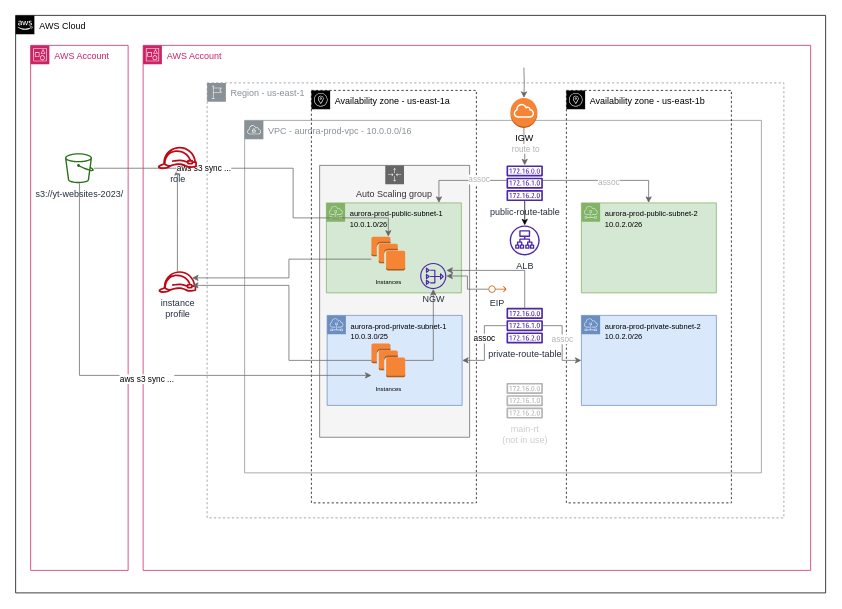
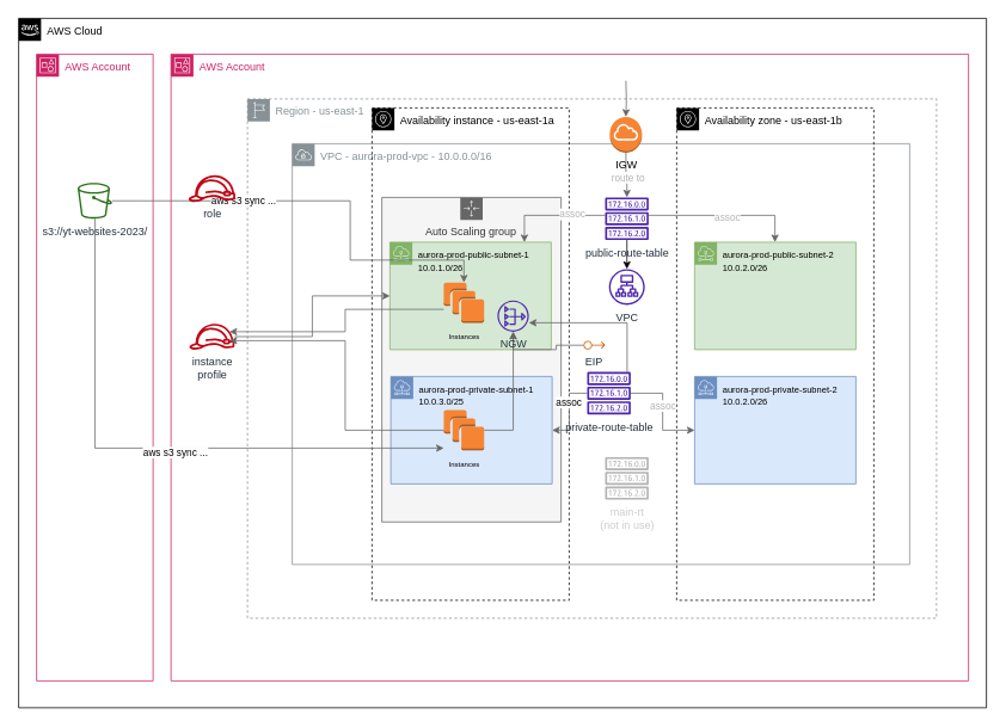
  <mxCell id="0" />
  <mxCell id="1" parent="0" />
  <mxCell id="2" value="AWS Cloud" style="points=[[0,0],[0.25,0],[0.5,0],[0.75,0],[1,0],[1,0.25],[1,0.5],[1,0.75],[1,1],[0.75,1],[0.5,1],[0.25,1],[0,1],[0,0.75],[0,0.5],[0,0.25]];outlineConnect=0;html=1;whiteSpace=wrap;fontSize=12;fontStyle=0;shape=mxgraph.aws4.group;grIcon=mxgraph.aws4.group_aws_cloud_alt;verticalAlign=top;align=left;spacingLeft=30;dashed=0;labelBackgroundColor=#ffffff;container=0;pointerEvents=0;collapsible=0;recursiveResize=0;" parent="1" vertex="1"><mxGeometry x="20" y="20" width="1080" height="770" as="geometry" /></mxCell>
  <mxCell id="3" value="Region - us-east-1" style="sketch=0;outlineConnect=0;gradientColor=none;html=1;whiteSpace=wrap;fontSize=12;fontStyle=0;shape=mxgraph.aws4.group;grIcon=mxgraph.aws4.group_region;strokeColor=#879196;fillColor=none;verticalAlign=top;align=left;spacingLeft=30;fontColor=#879196;dashed=1;" parent="1" vertex="1"><mxGeometry x="275.35" y="110" width="769" height="580" as="geometry" /></mxCell>
  <mxCell id="4" value="VPC - aurora-prod-vpc - 10.0.0.0/16" style="sketch=0;outlineConnect=0;gradientColor=none;html=1;whiteSpace=wrap;fontSize=12;fontStyle=0;shape=mxgraph.aws4.group;grIcon=mxgraph.aws4.group_vpc;strokeColor=#879196;fillColor=none;verticalAlign=top;align=left;spacingLeft=30;fontColor=#879196;dashed=0;" parent="1" vertex="1"><mxGeometry x="325.35" y="160" width="689" height="470" as="geometry" /></mxCell>
- <mxCell id="5" value="Availability zone - us-east-1a" style="sketch=0;outlineConnect=0;html=1;whiteSpace=wrap;fontSize=12;fontStyle=0;shape=mxgraph.aws4.group;grIcon=mxgraph.aws4.group_availability_zone;verticalAlign=top;align=left;spacingLeft=30;dashed=1;fillColor=none;" parent="1" vertex="1"><mxGeometry x="414.35" y="120" width="220" height="550" as="geometry" /></mxCell>
+ <mxCell id="5" value="Availability instance - us-east-1a" style="sketch=0;outlineConnect=0;html=1;whiteSpace=wrap;fontSize=12;fontStyle=0;shape=mxgraph.aws4.group;grIcon=mxgraph.aws4.group_availability_zone;verticalAlign=top;align=left;spacingLeft=30;dashed=1;fillColor=none;" parent="1" vertex="1"><mxGeometry x="414.35" y="120" width="220" height="550" as="geometry" /></mxCell>
  <mxCell id="6" value="Auto Scaling group" style="points=[[0,0],[0.25,0],[0.5,0],[0.75,0],[1,0],[1,0.25],[1,0.5],[1,0.75],[1,1],[0.75,1],[0.5,1],[0.25,1],[0,1],[0,0.75],[0,0.5],[0,0.25]];outlineConnect=0;html=1;whiteSpace=wrap;fontSize=12;fontStyle=0;container=0;pointerEvents=0;collapsible=0;recursiveResize=0;shape=mxgraph.aws4.groupCenter;grIcon=mxgraph.aws4.group_auto_scaling_group;grStroke=1;strokeColor=#666666;fillColor=#f5f5f5;verticalAlign=top;align=center;fontColor=#333333;spacingTop=25;" parent="1" vertex="1"><mxGeometry x="425.35" y="220" width="200" height="362.5" as="geometry" /></mxCell>
  <mxCell id="7" value="&lt;font style=&quot;font-size: 10px;&quot;&gt;aurora-prod-public-subnet-1&lt;br&gt;10.0.1.0/26&lt;/font&gt;" style="sketch=0;outlineConnect=0;html=1;whiteSpace=wrap;fontSize=12;fontStyle=0;shape=mxgraph.aws4.group;grIcon=mxgraph.aws4.group_subnet;strokeColor=#82b366;fillColor=#d5e8d4;verticalAlign=top;align=left;spacingLeft=30;dashed=0;" parent="1" vertex="1"><mxGeometry x="434.35" y="270" width="180" height="120" as="geometry" /></mxCell>
  <mxCell id="8" value="AWS Account" style="points=[[0,0],[0.25,0],[0.5,0],[0.75,0],[1,0],[1,0.25],[1,0.5],[1,0.75],[1,1],[0.75,1],[0.5,1],[0.25,1],[0,1],[0,0.75],[0,0.5],[0,0.25]];outlineConnect=0;gradientColor=none;html=1;whiteSpace=wrap;fontSize=12;fontStyle=0;container=0;pointerEvents=0;collapsible=0;recursiveResize=0;shape=mxgraph.aws4.group;grIcon=mxgraph.aws4.group_account;strokeColor=#CD2264;fillColor=none;verticalAlign=top;align=left;spacingLeft=30;fontColor=#CD2264;dashed=0;" parent="1" vertex="1"><mxGeometry x="190" y="60" width="890" height="700" as="geometry" /></mxCell>
  <mxCell id="9" style="edgeStyle=orthogonalEdgeStyle;rounded=0;orthogonalLoop=1;jettySize=auto;html=1;fillColor=#f5f5f5;strokeColor=#666666;" parent="1" source="10" edge="1"><mxGeometry relative="1" as="geometry"><Array as="points"><mxPoint x="384.35" y="345" /><mxPoint x="384.35" y="370" /></Array><mxPoint x="255.236" y="370" as="targetPoint" /></mxGeometry></mxCell>
  <mxCell id="10" value="&lt;font style=&quot;font-size: 8px;&quot;&gt;Instances&lt;/font&gt;" style="outlineConnect=0;dashed=0;verticalLabelPosition=bottom;verticalAlign=top;align=center;html=1;shape=mxgraph.aws3.instances;fillColor=#F58534;gradientColor=none;" parent="1" vertex="1"><mxGeometry x="494.35" y="315" width="45.09" height="45" as="geometry" /></mxCell>
  <mxCell id="11" value="AWS Account" style="points=[[0,0],[0.25,0],[0.5,0],[0.75,0],[1,0],[1,0.25],[1,0.5],[1,0.75],[1,1],[0.75,1],[0.5,1],[0.25,1],[0,1],[0,0.75],[0,0.5],[0,0.25]];outlineConnect=0;gradientColor=none;html=1;whiteSpace=wrap;fontSize=12;fontStyle=0;container=1;pointerEvents=0;collapsible=0;recursiveResize=0;shape=mxgraph.aws4.group;grIcon=mxgraph.aws4.group_account;strokeColor=#CD2264;fillColor=none;verticalAlign=top;align=left;spacingLeft=30;fontColor=#CD2264;dashed=0;" parent="1" vertex="1"><mxGeometry x="40" y="60" width="130" height="700" as="geometry" /></mxCell>
  <mxCell id="12" value="s3://yt-websites-2023/" style="outlineConnect=0;fontColor=#232F3E;gradientColor=none;fillColor=#277116;strokeColor=none;dashed=0;verticalLabelPosition=bottom;verticalAlign=top;align=center;html=1;fontSize=12;fontStyle=0;aspect=fixed;pointerEvents=1;shape=mxgraph.aws4.bucket;labelBackgroundColor=#ffffff;" parent="11" vertex="1"><mxGeometry x="45.77" y="143.75" width="38.47" height="40" as="geometry" /></mxCell>
  <mxCell id="13" value="Availability zone - us-east-1b" style="sketch=0;outlineConnect=0;html=1;whiteSpace=wrap;fontSize=12;fontStyle=0;shape=mxgraph.aws4.group;grIcon=mxgraph.aws4.group_availability_zone;verticalAlign=top;align=left;spacingLeft=30;dashed=1;fillColor=none;" parent="1" vertex="1"><mxGeometry x="754.35" y="120" width="220" height="550" as="geometry" /></mxCell>
  <mxCell id="14" value="&lt;font style=&quot;font-size: 10px;&quot;&gt;aurora-prod-private-subnet-2&lt;br&gt;10.0.2.0/26&lt;/font&gt;" style="sketch=0;outlineConnect=0;html=1;whiteSpace=wrap;fontSize=12;fontStyle=0;shape=mxgraph.aws4.group;grIcon=mxgraph.aws4.group_subnet;strokeColor=#6c8ebf;fillColor=#dae8fc;verticalAlign=top;align=left;spacingLeft=30;dashed=0;" parent="1" vertex="1"><mxGeometry x="774.35" y="420" width="180" height="120" as="geometry" /></mxCell>
- <mxCell id="15" style="edgeStyle=orthogonalEdgeStyle;rounded=0;orthogonalLoop=1;jettySize=auto;html=1;fillColor=#f5f5f5;strokeColor=#666666;" parent="1" source="16" target="33" edge="1"><mxGeometry relative="1" as="geometry" /></mxCell>
+ <mxCell id="15" style="edgeStyle=orthogonalEdgeStyle;rounded=0;orthogonalLoop=1;jettySize=auto;html=1;fillColor=#f5f5f5;strokeColor=#666666;" parent="1" source="16" target="7" edge="1"><mxGeometry relative="1" as="geometry" /></mxCell>
  <mxCell id="16" value="instance&lt;br&gt;profile" style="sketch=0;outlineConnect=0;fontColor=#232F3E;gradientColor=none;fillColor=#BF0816;strokeColor=none;dashed=0;verticalLabelPosition=bottom;verticalAlign=top;align=center;html=1;fontSize=12;fontStyle=0;aspect=fixed;pointerEvents=1;shape=mxgraph.aws4.role;" parent="1" vertex="1"><mxGeometry x="210" y="361" width="51.4" height="29" as="geometry" /></mxCell>
  <mxCell id="17" value="&lt;font style=&quot;font-size: 10px;&quot;&gt;aurora-prod-public-subnet-2&lt;br&gt;10.0.2.0/26&lt;/font&gt;" style="sketch=0;outlineConnect=0;html=1;whiteSpace=wrap;fontSize=12;fontStyle=0;shape=mxgraph.aws4.group;grIcon=mxgraph.aws4.group_subnet;strokeColor=#82b366;fillColor=#d5e8d4;verticalAlign=top;align=left;spacingLeft=30;dashed=0;" parent="1" vertex="1"><mxGeometry x="774.35" y="270" width="180" height="120" as="geometry" /></mxCell>
  <mxCell id="18" value="&lt;font style=&quot;font-size: 10px;&quot;&gt;aurora-prod-private-subnet-1&lt;br&gt;10.0.3.0/25&lt;/font&gt;" style="sketch=0;outlineConnect=0;html=1;whiteSpace=wrap;fontSize=12;fontStyle=0;shape=mxgraph.aws4.group;grIcon=mxgraph.aws4.group_subnet;strokeColor=#6c8ebf;fillColor=#dae8fc;verticalAlign=top;align=left;spacingLeft=30;dashed=0;" parent="1" vertex="1"><mxGeometry x="435.35" y="420" width="180" height="120" as="geometry" /></mxCell>
  <mxCell id="19" style="edgeStyle=orthogonalEdgeStyle;rounded=0;orthogonalLoop=1;jettySize=auto;html=1;fillColor=#f5f5f5;strokeColor=#666666;" parent="1" source="20" target="26" edge="1"><mxGeometry relative="1" as="geometry" /></mxCell>
  <mxCell id="20" value="&lt;font style=&quot;font-size: 8px;&quot;&gt;Instances&lt;/font&gt;" style="outlineConnect=0;dashed=0;verticalLabelPosition=bottom;verticalAlign=top;align=center;html=1;shape=mxgraph.aws3.instances;fillColor=#F58534;gradientColor=none;" parent="1" vertex="1"><mxGeometry x="494.44" y="457.5" width="45" height="45" as="geometry" /></mxCell>
  <mxCell id="21" style="edgeStyle=orthogonalEdgeStyle;rounded=0;orthogonalLoop=1;jettySize=auto;html=1;fillColor=#f5f5f5;strokeColor=#666666;" parent="1" source="20" edge="1"><mxGeometry relative="1" as="geometry"><Array as="points"><mxPoint x="384.35" y="480" /><mxPoint x="384.35" y="380" /></Array><mxPoint x="255.236" y="380" as="targetPoint" /></mxGeometry></mxCell>
  <mxCell id="22" style="edgeStyle=orthogonalEdgeStyle;rounded=0;orthogonalLoop=1;jettySize=auto;html=1;fillColor=#f5f5f5;strokeColor=#666666;" parent="1" source="24" target="39" edge="1"><mxGeometry relative="1" as="geometry" /></mxCell>
  <mxCell id="23" value="&lt;font color=&quot;#b3b3b3&quot;&gt;route to&lt;/font&gt;" style="edgeLabel;html=1;align=center;verticalAlign=middle;resizable=0;points=[];" parent="22" vertex="1" connectable="0"><mxGeometry x="0.116" y="1" relative="1" as="geometry"><mxPoint as="offset" /></mxGeometry></mxCell>
  <mxCell id="24" value="IGW" style="outlineConnect=0;dashed=0;verticalLabelPosition=bottom;verticalAlign=top;align=center;html=1;shape=mxgraph.aws3.internet_gateway;fillColor=#F58534;gradientColor=none;" parent="1" vertex="1"><mxGeometry x="679.67" y="130" width="36" height="40" as="geometry" /></mxCell>
  <mxCell id="25" style="edgeStyle=orthogonalEdgeStyle;rounded=0;orthogonalLoop=1;jettySize=auto;html=1;fillColor=#f5f5f5;strokeColor=#666666;" parent="1" source="47" target="26" edge="1"><mxGeometry relative="1" as="geometry" /></mxCell>
- <mxCell id="26" value="NGW" style="sketch=0;outlineConnect=0;fontColor=#232F3E;gradientColor=none;fillColor=#4D27AA;strokeColor=none;dashed=0;verticalLabelPosition=bottom;verticalAlign=top;align=center;html=1;fontSize=12;fontStyle=0;aspect=fixed;pointerEvents=1;shape=mxgraph.aws4.nat_gateway;" parent="1" vertex="1"><mxGeometry x="559.35" y="350" width="35" height="35" as="geometry" /></mxCell>
- <mxCell id="27" value="ALB" style="sketch=0;outlineConnect=0;fontColor=#232F3E;gradientColor=none;fillColor=#4D27AA;strokeColor=none;dashed=0;verticalLabelPosition=bottom;verticalAlign=top;align=center;html=1;fontSize=12;fontStyle=0;aspect=fixed;pointerEvents=1;shape=mxgraph.aws4.application_load_balancer;" parent="1" vertex="1"><mxGeometry x="678.76" y="300" width="40" height="40" as="geometry" /></mxCell>
+ <mxCell id="26" value="NGW" style="sketch=0;outlineConnect=0;fontColor=#232F3E;gradientColor=none;fillColor=#4D27AA;strokeColor=none;dashed=0;verticalLabelPosition=bottom;verticalAlign=top;align=center;html=1;fontSize=12;fontStyle=0;aspect=fixed;pointerEvents=1;shape=mxgraph.aws4.nat_gateway;" parent="1" vertex="1"><mxGeometry x="554.35" y="335" width="35" height="35" as="geometry" /></mxCell>
+ <mxCell id="27" value="VPC" style="sketch=0;outlineConnect=0;fontColor=#232F3E;gradientColor=none;fillColor=#4D27AA;strokeColor=none;dashed=0;verticalLabelPosition=bottom;verticalAlign=top;align=center;html=1;fontSize=12;fontStyle=0;aspect=fixed;pointerEvents=1;shape=mxgraph.aws4.application_load_balancer;" parent="1" vertex="1"><mxGeometry x="678.76" y="300" width="40" height="40" as="geometry" /></mxCell>
  <mxCell id="28" style="edgeStyle=orthogonalEdgeStyle;rounded=0;orthogonalLoop=1;jettySize=auto;html=1;fillColor=#f5f5f5;strokeColor=#666666;" parent="1" target="24" edge="1"><mxGeometry relative="1" as="geometry"><mxPoint x="697.67" y="89.694" as="sourcePoint" /></mxGeometry></mxCell>
  <mxCell id="29" style="edgeStyle=orthogonalEdgeStyle;rounded=0;orthogonalLoop=1;jettySize=auto;html=1;fillColor=#f5f5f5;strokeColor=#666666;" parent="1" source="12" target="20" edge="1"><mxGeometry relative="1" as="geometry"><Array as="points"><mxPoint x="105" y="500" /></Array></mxGeometry></mxCell>
  <mxCell id="30" value="aws s3 sync ..." style="edgeLabel;html=1;align=center;verticalAlign=middle;resizable=0;points=[];" parent="29" vertex="1" connectable="0"><mxGeometry x="0.076" y="-4" relative="1" as="geometry"><mxPoint x="-1" as="offset" /></mxGeometry></mxCell>
  <mxCell id="31" style="edgeStyle=orthogonalEdgeStyle;rounded=0;orthogonalLoop=1;jettySize=auto;html=1;fillColor=#f5f5f5;strokeColor=#666666;" parent="1" source="12" target="10" edge="1"><mxGeometry relative="1" as="geometry"><Array as="points"><mxPoint x="390" y="224" /><mxPoint x="390" y="290" /></Array></mxGeometry></mxCell>
  <mxCell id="32" value="aws s3 sync ..." style="edgeLabel;html=1;align=center;verticalAlign=middle;resizable=0;points=[];" parent="31" vertex="1" connectable="0"><mxGeometry x="0.365" relative="1" as="geometry"><mxPoint x="-120" y="-65" as="offset" /></mxGeometry></mxCell>
  <mxCell id="33" value="role" style="sketch=0;outlineConnect=0;fontColor=#232F3E;gradientColor=none;fillColor=#BF0816;strokeColor=none;dashed=0;verticalLabelPosition=bottom;verticalAlign=top;align=center;html=1;fontSize=12;fontStyle=0;aspect=fixed;pointerEvents=1;shape=mxgraph.aws4.role;" parent="1" vertex="1"><mxGeometry x="209.11" y="195" width="53.18" height="30" as="geometry" /></mxCell>
  <mxCell id="34" style="edgeStyle=orthogonalEdgeStyle;rounded=0;orthogonalLoop=1;jettySize=auto;html=1;fillColor=#f5f5f5;strokeColor=#666666;" parent="1" source="39" target="7" edge="1"><mxGeometry relative="1" as="geometry"><Array as="points"><mxPoint x="584.35" y="240" /></Array></mxGeometry></mxCell>
  <mxCell id="35" value="&lt;font color=&quot;#b3b3b3&quot;&gt;assoc&lt;/font&gt;" style="edgeLabel;html=1;align=center;verticalAlign=middle;resizable=0;points=[];" parent="34" vertex="1" connectable="0"><mxGeometry x="-0.376" y="-2" relative="1" as="geometry"><mxPoint as="offset" /></mxGeometry></mxCell>
  <mxCell id="36" style="edgeStyle=orthogonalEdgeStyle;rounded=0;orthogonalLoop=1;jettySize=auto;html=1;fillColor=#f5f5f5;strokeColor=#666666;" parent="1" source="39" target="17" edge="1"><mxGeometry relative="1" as="geometry"><Array as="points"><mxPoint x="864" y="240" /></Array></mxGeometry></mxCell>
  <mxCell id="37" value="&lt;font color=&quot;#b3b3b3&quot;&gt;assoc&lt;/font&gt;" style="edgeLabel;html=1;align=center;verticalAlign=middle;resizable=0;points=[];" parent="36" vertex="1" connectable="0"><mxGeometry x="0.021" y="-1" relative="1" as="geometry"><mxPoint as="offset" /></mxGeometry></mxCell>
  <mxCell id="38" style="edgeStyle=orthogonalEdgeStyle;rounded=0;orthogonalLoop=1;jettySize=auto;html=1;" parent="1" source="39" target="27" edge="1"><mxGeometry relative="1" as="geometry" /></mxCell>
  <mxCell id="39" value="public-route-table" style="sketch=0;outlineConnect=0;fontColor=#232F3E;gradientColor=none;fillColor=#4D27AA;strokeColor=none;dashed=0;verticalLabelPosition=bottom;verticalAlign=top;align=center;html=1;fontSize=12;fontStyle=0;aspect=fixed;pointerEvents=1;shape=mxgraph.aws4.route_table;" parent="1" vertex="1"><mxGeometry x="674.35" y="220" width="48.82" height="47.56" as="geometry" /></mxCell>
  <mxCell id="40" style="edgeStyle=orthogonalEdgeStyle;rounded=0;orthogonalLoop=1;jettySize=auto;html=1;fillColor=#f5f5f5;strokeColor=#666666;" parent="1" source="45" target="18" edge="1"><mxGeometry relative="1" as="geometry" /></mxCell>
  <mxCell id="41" value="assoc" style="edgeLabel;html=1;align=center;verticalAlign=middle;resizable=0;points=[];" parent="40" vertex="1" connectable="0"><mxGeometry x="0.281" y="-1" relative="1" as="geometry"><mxPoint y="-22" as="offset" /></mxGeometry></mxCell>
  <mxCell id="42" style="edgeStyle=orthogonalEdgeStyle;rounded=0;orthogonalLoop=1;jettySize=auto;html=1;fillColor=#f5f5f5;strokeColor=#666666;" parent="1" source="45" target="14" edge="1"><mxGeometry relative="1" as="geometry" /></mxCell>
  <mxCell id="43" value="&lt;font color=&quot;#b3b3b3&quot;&gt;assoc&lt;/font&gt;" style="edgeLabel;html=1;align=center;verticalAlign=middle;resizable=0;points=[];" parent="42" vertex="1" connectable="0"><mxGeometry x="-0.209" relative="1" as="geometry"><mxPoint y="4" as="offset" /></mxGeometry></mxCell>
  <mxCell id="44" style="edgeStyle=orthogonalEdgeStyle;rounded=0;orthogonalLoop=1;jettySize=auto;html=1;fillColor=#f5f5f5;strokeColor=#666666;" parent="1" source="45" target="26" edge="1"><mxGeometry relative="1" as="geometry"><Array as="points"><mxPoint x="699" y="360" /></Array></mxGeometry></mxCell>
- <mxCell id="45" value="private-route-table" style="sketch=0;outlineConnect=0;fontColor=#232F3E;gradientColor=none;fillColor=#4D27AA;strokeColor=none;dashed=0;verticalLabelPosition=bottom;verticalAlign=top;align=center;html=1;fontSize=12;fontStyle=0;aspect=fixed;pointerEvents=1;shape=mxgraph.aws4.route_table;" parent="1" vertex="1"><mxGeometry x="674.35" y="409.94" width="48.82" height="47.56" as="geometry" /></mxCell>
+ <mxCell id="45" value="private-route-table" style="sketch=0;outlineConnect=0;fontColor=#232F3E;gradientColor=none;fillColor=#4D27AA;strokeColor=none;dashed=0;verticalLabelPosition=bottom;verticalAlign=top;align=center;html=1;fontSize=12;fontStyle=0;aspect=fixed;pointerEvents=1;shape=mxgraph.aws4.route_table;" parent="1" vertex="1"><mxGeometry x="654.35" y="414.94" width="48.82" height="47.56" as="geometry" /></mxCell>
  <mxCell id="46" value="&lt;font color=&quot;#cccccc&quot;&gt;main-rt&lt;br&gt;(not in use)&lt;/font&gt;" style="sketch=0;outlineConnect=0;fontColor=#232F3E;gradientColor=none;fillColor=#B3B3B3;strokeColor=none;dashed=0;verticalLabelPosition=bottom;verticalAlign=top;align=center;html=1;fontSize=12;fontStyle=0;aspect=fixed;pointerEvents=1;shape=mxgraph.aws4.route_table;" parent="1" vertex="1"><mxGeometry x="674.35" width="48.82" height="47.56" as="geometry" y="510" /></mxCell>
  <mxCell id="47" value="EIP" style="sketch=0;outlineConnect=0;fontColor=#232F3E;gradientColor=none;fillColor=#D45B07;strokeColor=none;dashed=0;verticalLabelPosition=bottom;verticalAlign=top;align=center;html=1;fontSize=12;fontStyle=0;aspect=fixed;pointerEvents=1;shape=mxgraph.aws4.elastic_ip_address;" parent="1" vertex="1"><mxGeometry x="650.35" y="380" width="24" height="10" as="geometry" /></mxCell>
